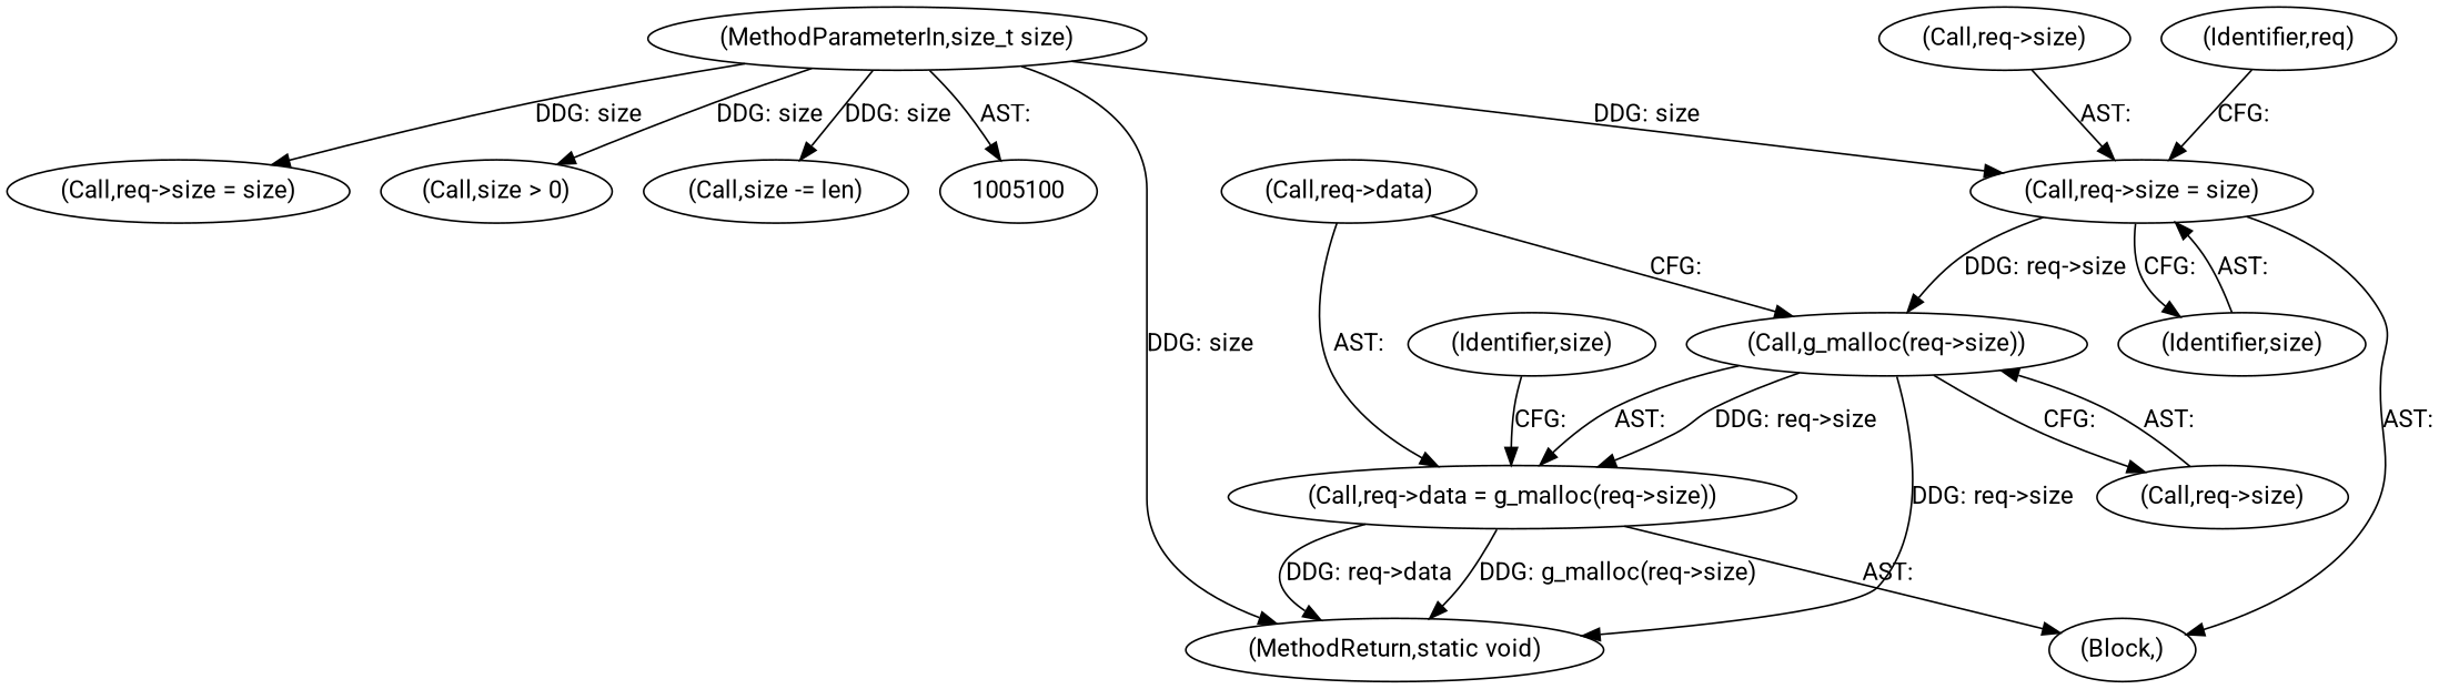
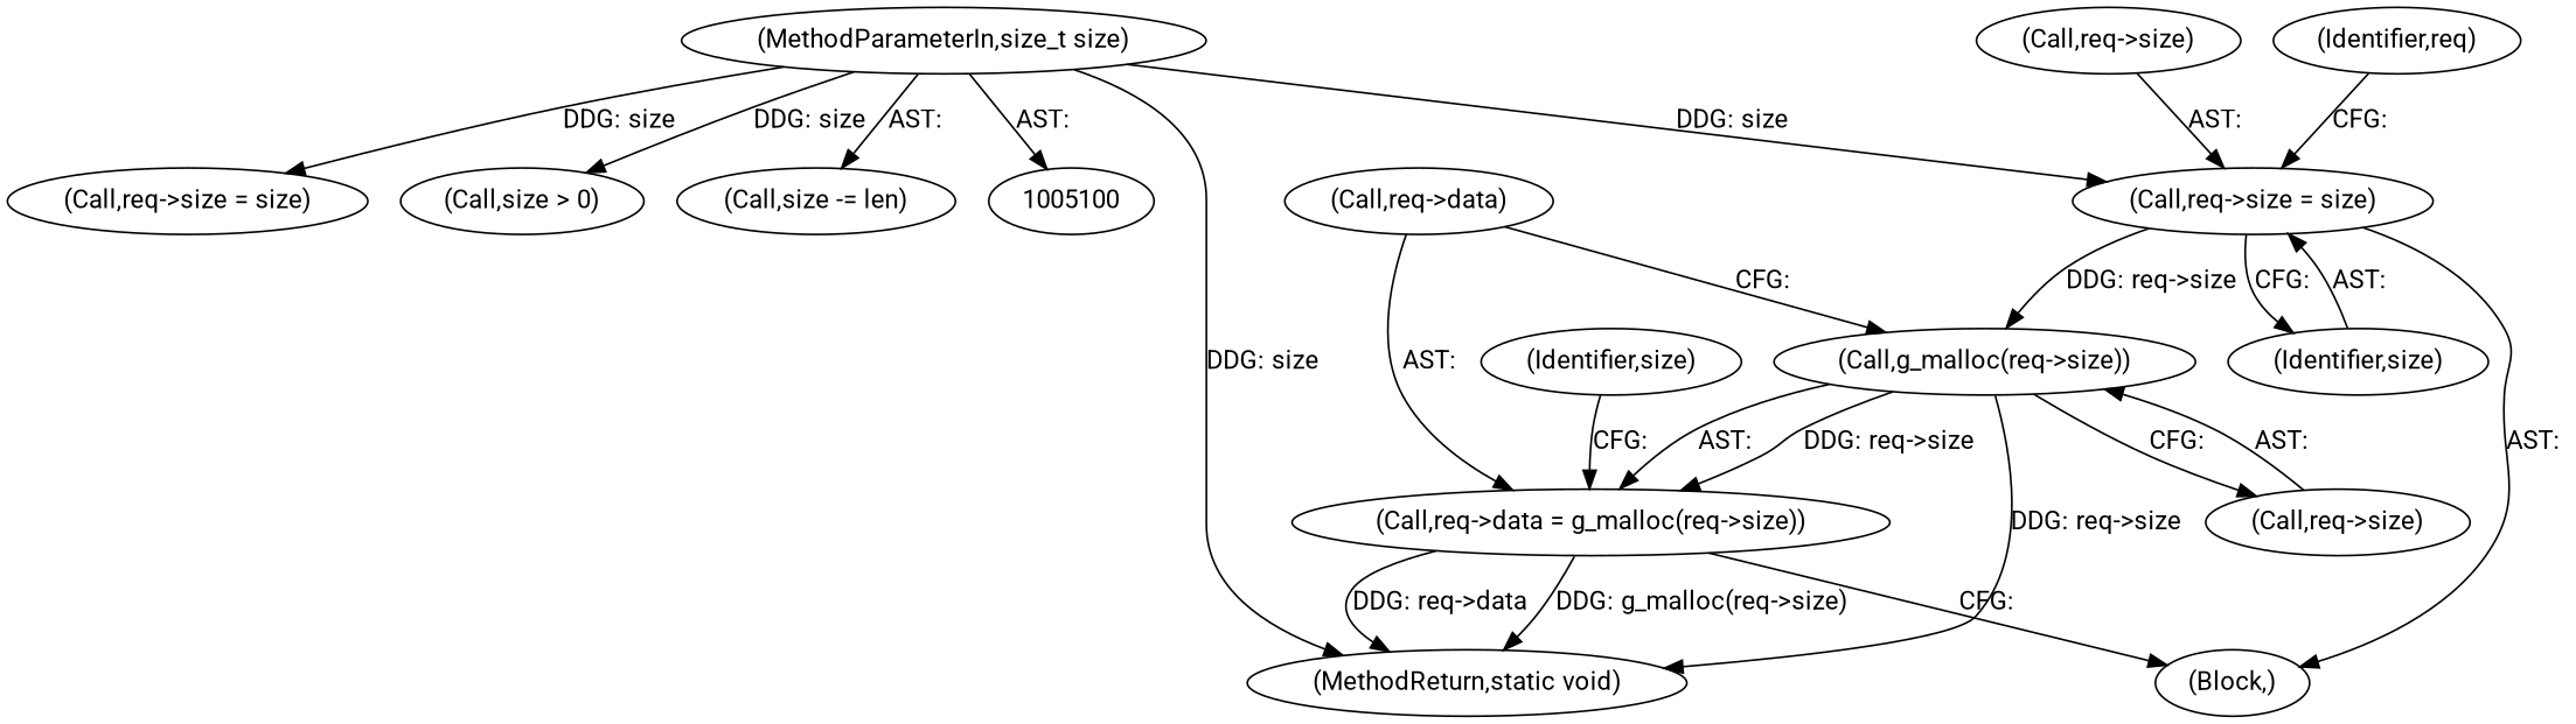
  digraph {
    fontname=Roboto
    node [fontname=Roboto]
    edge [fontname=Roboto]
    n1 [label="(Call,req->data = g_malloc(req->size))"]
    n2 [label="(Block,)"]
    n3 [label="(MethodReturn,static void)"]
    n4 [label="(Call,g_malloc(req->size))"]
    n5 [label="(Call,req->size)"]
    n6 [label="(Call,req->size = size)"]
    n7 [label="(Identifier,size)"]
    n8 [label="(MethodParameterIn,size_t size)"]
    n9 [label="(Call,req->size = size)"]
    n10 [label="(Call,size > 0)"]
    n11 [label="(Call,size -= len)"]
    n12 [label=1005100]
    n13 [label="(Identifier,size)"]
    n14 [label="(Identifier,req)"]
    n15 [label="(Call,req->size)"]
    n16 [label="(Call,req->data)"]
-   n1 -> n2 [label="AST: "]
+   n1 -> n2 [label="CFG: "]
    n1 -> n3 [label="DDG: g_malloc(req->size)"]
    n1 -> n3 [label="DDG: req->data"]
    n4 -> n1 [label="AST: "]
    n4 -> n1 [label="DDG: req->size"]
    n4 -> n3 [label="DDG: req->size"]
    n4 -> n5 [label="CFG: "]
    n5 -> n4 [label="AST: "]
    n6 -> n2 [label="AST: "]
    n6 -> n4 [label="DDG: req->size"]
    n6 -> n7 [label="CFG: "]
    n7 -> n6 [label="AST: "]
    n8 -> n3 [label="DDG: size"]
    n8 -> n6 [label="DDG: size"]
    n8 -> n9 [label="DDG: size"]
    n8 -> n10 [label="DDG: size"]
-   n8 -> n11 [label="DDG: size"]
+   n8 -> n11 [label="AST: "]
    n8 -> n12 [label="AST: "]
    n13 -> n1 [label="CFG: "]
    n14 -> n6 [label="CFG: "]
    n15 -> n6 [label="AST: "]
    n16 -> n1 [label="AST: "]
    n16 -> n4 [label="CFG: "]
  }
